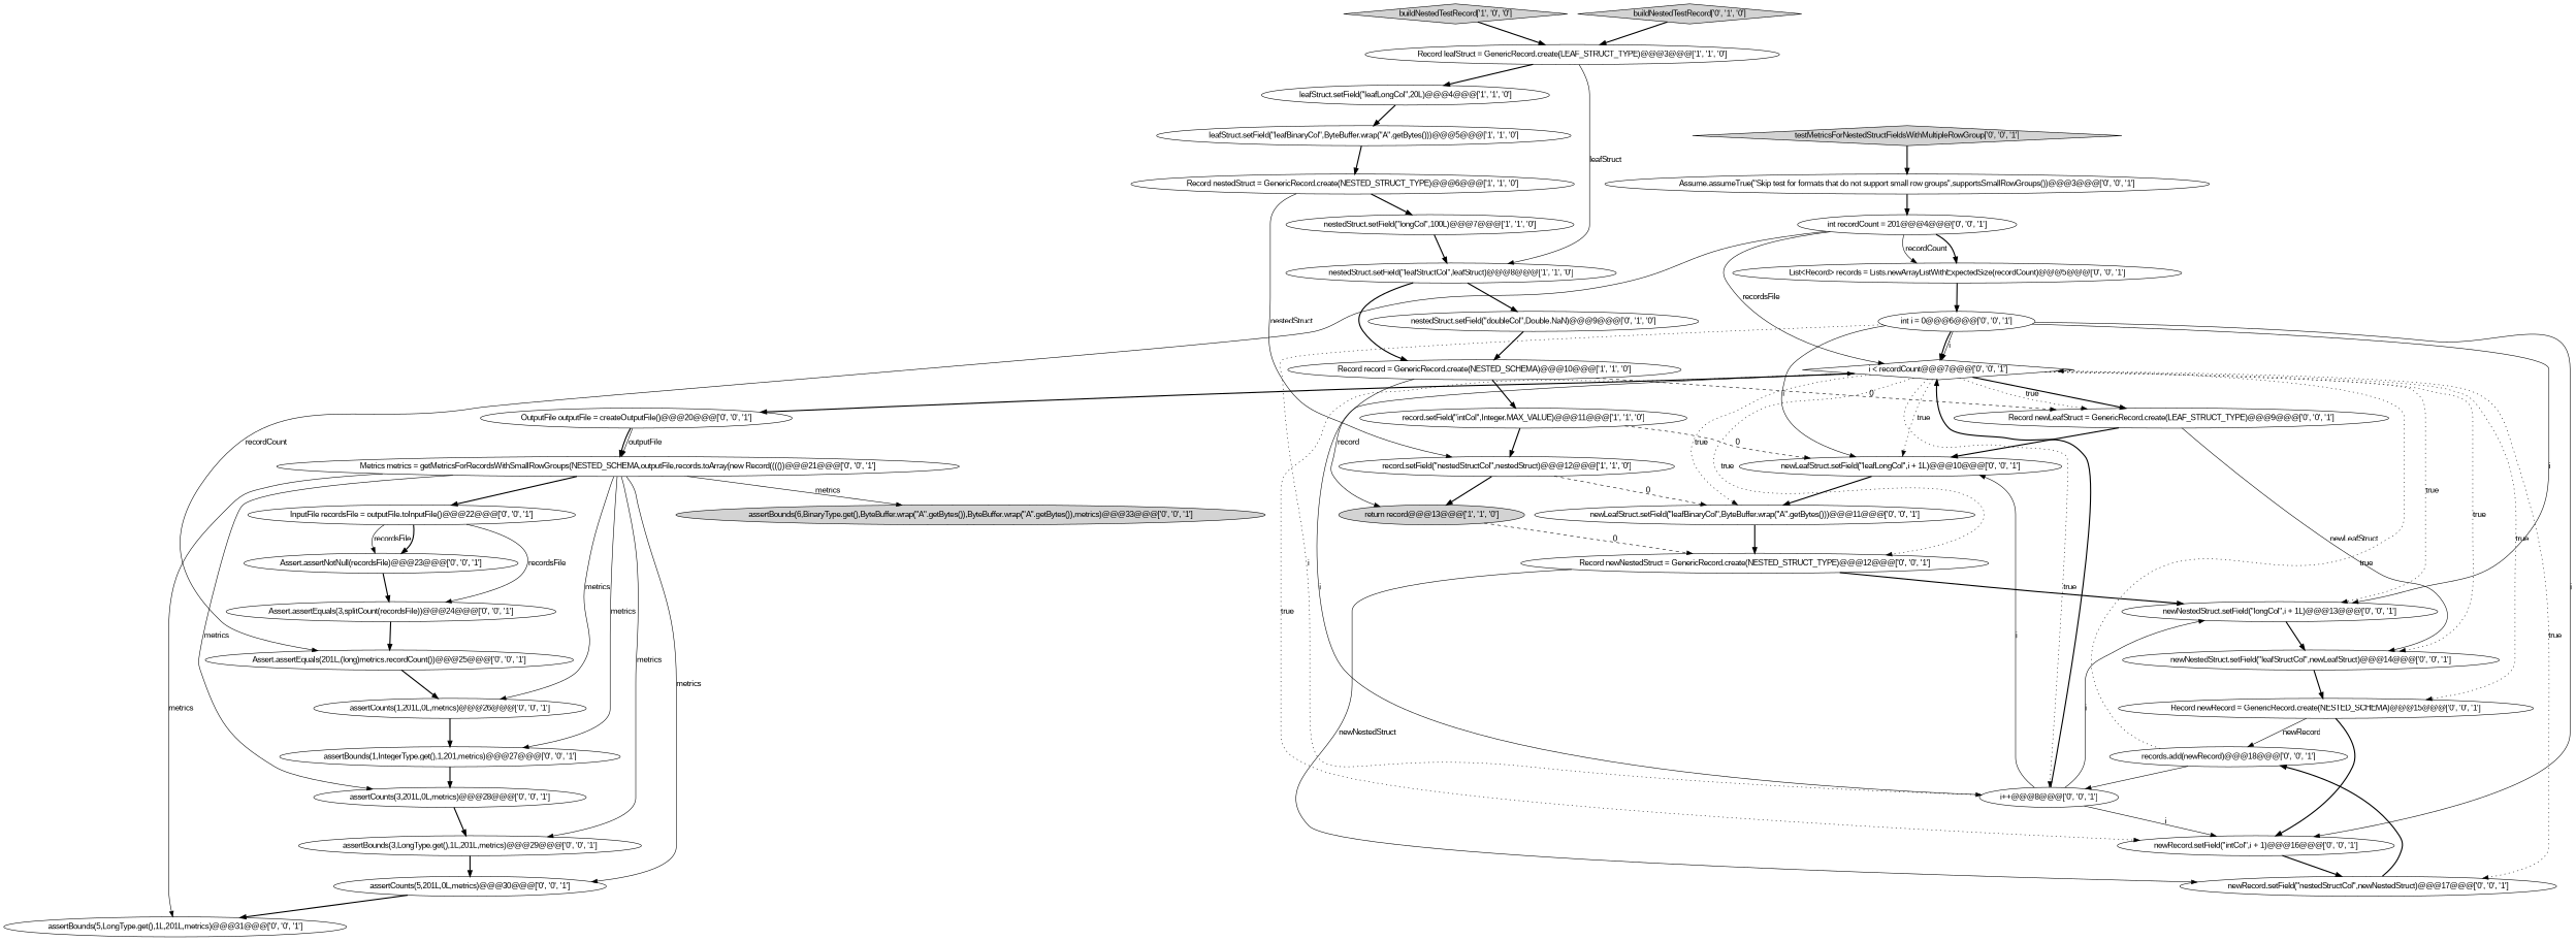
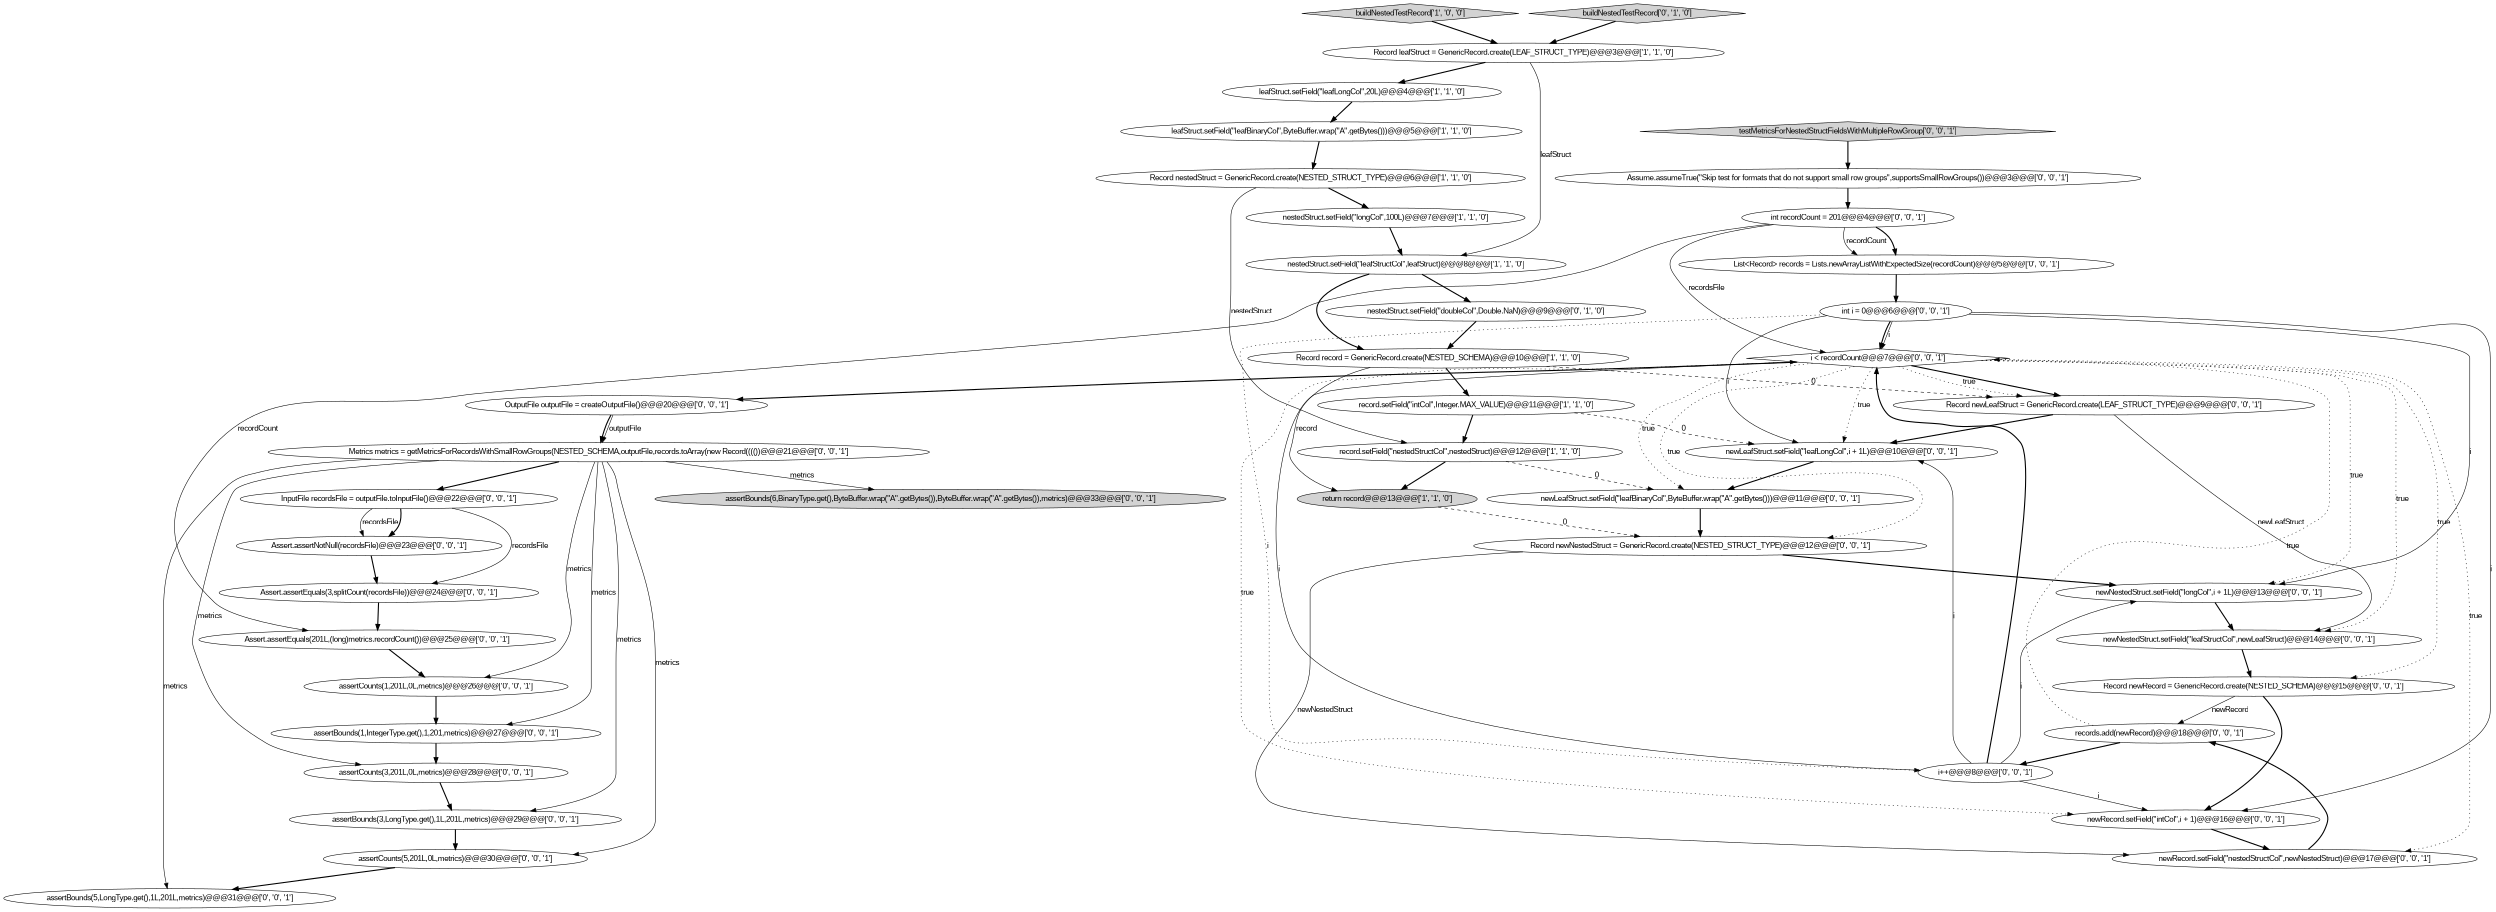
  digraph {
    fontname="Liberation Sans"
    node [fillcolor=white fontname="Liberation Sans" shape=ellipse style=filled]
    edge [fontname="Liberation Sans" style=bold]
    n1 [label="Assert.assertEquals(201L,(long)metrics.recordCount())@@@25@@@['0', '0', '1']"]
    n2 [label="assertCounts(1,201L,0L,metrics)@@@26@@@['0', '0', '1']"]
    n3 [label="assertBounds(1,IntegerType.get(),1,201,metrics)@@@27@@@['0', '0', '1']"]
    n4 [label="nestedStruct.setField(\"doubleCol\",Double.NaN)@@@9@@@['0', '1', '0']"]
    n5 [label="Record record = GenericRecord.create(NESTED_SCHEMA)@@@10@@@['1', '1', '0']"]
    n6 [label="record.setField(\"intCol\",Integer.MAX_VALUE)@@@11@@@['1', '1', '0']"]
    n7 [fillcolor=lightgray label="return record@@@13@@@['1', '1', '0']"]
    n8 [label="Record newLeafStruct = GenericRecord.create(LEAF_STRUCT_TYPE)@@@9@@@['0', '0', '1']"]
    n9 [label="assertCounts(3,201L,0L,metrics)@@@28@@@['0', '0', '1']"]
    n10 [label="assertBounds(3,LongType.get(),1L,201L,metrics)@@@29@@@['0', '0', '1']"]
    n11 [label="newLeafStruct.setField(\"leafLongCol\",i + 1L)@@@10@@@['0', '0', '1']"]
    n12 [label="newLeafStruct.setField(\"leafBinaryCol\",ByteBuffer.wrap(\"A\".getBytes()))@@@11@@@['0', '0', '1']"]
    n13 [label="Record newNestedStruct = GenericRecord.create(NESTED_STRUCT_TYPE)@@@12@@@['0', '0', '1']"]
    n14 [label="assertCounts(5,201L,0L,metrics)@@@30@@@['0', '0', '1']"]
    n15 [label="assertBounds(5,LongType.get(),1L,201L,metrics)@@@31@@@['0', '0', '1']"]
    n16 [fillcolor=lightgray label="assertBounds(6,BinaryType.get(),ByteBuffer.wrap(\"A\".getBytes()),ByteBuffer.wrap(\"A\".getBytes()),metrics)@@@33@@@['0', '0', '1']"]
    n17 [label="record.setField(\"nestedStructCol\",nestedStruct)@@@12@@@['1', '1', '0']"]
    n18 [label="records.add(newRecord)@@@18@@@['0', '0', '1']"]
    n19 [label="i++@@@8@@@['0', '0', '1']"]
    n20 [label="i < recordCount@@@7@@@['0', '0', '1']" shape=diamond]
    n21 [label="newRecord.setField(\"intCol\",i + 1)@@@16@@@['0', '0', '1']"]
    n22 [label="newNestedStruct.setField(\"longCol\",i + 1L)@@@13@@@['0', '0', '1']"]
    n23 [label="nestedStruct.setField(\"leafStructCol\",leafStruct)@@@8@@@['1', '1', '0']"]
    n24 [label="newNestedStruct.setField(\"leafStructCol\",newLeafStruct)@@@14@@@['0', '0', '1']"]
    n25 [label="newRecord.setField(\"nestedStructCol\",newNestedStruct)@@@17@@@['0', '0', '1']"]
    n26 [label="Record leafStruct = GenericRecord.create(LEAF_STRUCT_TYPE)@@@3@@@['1', '1', '0']"]
    n27 [label="leafStruct.setField(\"leafLongCol\",20L)@@@4@@@['1', '1', '0']"]
    n28 [label="leafStruct.setField(\"leafBinaryCol\",ByteBuffer.wrap(\"A\".getBytes()))@@@5@@@['1', '1', '0']"]
    n29 [fillcolor=lightgray label="testMetricsForNestedStructFieldsWithMultipleRowGroup['0', '0', '1']" shape=diamond]
    n30 [label="Assume.assumeTrue(\"Skip test for formats that do not support small row groups\",supportsSmallRowGroups())@@@3@@@['0', '0', '1']"]
    n31 [label="int recordCount = 201@@@4@@@['0', '0', '1']"]
    n32 [label="Record newRecord = GenericRecord.create(NESTED_SCHEMA)@@@15@@@['0', '0', '1']"]
    n33 [fillcolor=lightgray label="buildNestedTestRecord['1', '0', '0']" shape=diamond]
    n34 [label="List<Record> records = Lists.newArrayListWithExpectedSize(recordCount)@@@5@@@['0', '0', '1']"]
    n35 [label="int i = 0@@@6@@@['0', '0', '1']"]
    n36 [label="Metrics metrics = getMetricsForRecordsWithSmallRowGroups(NESTED_SCHEMA,outputFile,records.toArray(new Record(((())@@@21@@@['0', '0', '1']"]
    n37 [label="InputFile recordsFile = outputFile.toInputFile()@@@22@@@['0', '0', '1']"]
    n38 [label="Assert.assertEquals(3,splitCount(recordsFile))@@@24@@@['0', '0', '1']"]
    n39 [label="Assert.assertNotNull(recordsFile)@@@23@@@['0', '0', '1']"]
    n40 [label="OutputFile outputFile = createOutputFile()@@@20@@@['0', '0', '1']"]
    n41 [fillcolor=lightgray label="buildNestedTestRecord['0', '1', '0']" shape=diamond]
    n42 [label="Record nestedStruct = GenericRecord.create(NESTED_STRUCT_TYPE)@@@6@@@['1', '1', '0']"]
    n43 [label="nestedStruct.setField(\"longCol\",100L)@@@7@@@['1', '1', '0']"]
    n1 -> n2
    n2 -> n3
    n3 -> n9
    n4 -> n5
    n5 -> n6
    n5 -> n7 [label=record style=solid]
    n5 -> n8 [label=0 style=dashed]
    n6 -> n11 [label=0 style=dashed]
    n6 -> n17
    n7 -> n13 [label=0 style=dashed]
    n8 -> n11
    n8 -> n24 [label=newLeafStruct style=solid]
    n9 -> n10
    n10 -> n14
    n11 -> n12
    n12 -> n13
    n13 -> n22
    n13 -> n25 [label=newNestedStruct style=solid]
    n14 -> n15
    n17 -> n7
    n17 -> n12 [label=0 style=dashed]
-   n18 -> n19 [style=solid]
+   n18 -> n19
    n18 -> n20 [label=true style=dotted]
    n19 -> n11 [label=i style=solid]
    n19 -> n20 [label=i style=solid]
    n19 -> n20
    n19 -> n21 [label=i style=solid]
    n19 -> n22 [label=i style=solid]
    n20 -> n8
    n20 -> n8 [label=true style=dotted]
    n20 -> n11 [label=true style=dotted]
    n20 -> n12 [label=true style=dotted]
    n20 -> n13 [label=true style=dotted]
-   n20 -> n19 [label=true style=dotted]
    n20 -> n21 [label=true style=dotted]
    n20 -> n22 [label=true style=dotted]
    n20 -> n24 [label=true style=dotted]
    n20 -> n25 [label=true style=dotted]
    n20 -> n32 [label=true style=dotted]
    n20 -> n40
    n21 -> n25
    n22 -> n24
    n23 -> n4
    n23 -> n5
    n24 -> n32
    n25 -> n18
    n26 -> n23 [label=leafStruct style=solid]
    n26 -> n27
    n27 -> n28
    n28 -> n42
    n29 -> n30
    n30 -> n31
    n31 -> n1 [label=recordCount style=solid]
    n31 -> n20 [label=recordsFile style=solid]
    n31 -> n34
    n31 -> n34 [label=recordCount style=solid]
    n32 -> n18 [label=newRecord style=solid]
    n32 -> n21
    n33 -> n26
    n34 -> n35
    n35 -> n11 [label=i style=solid]
    n35 -> n19 [label=i style=dotted]
    n35 -> n20
    n35 -> n20 [label=i style=solid]
    n35 -> n21 [label=i style=solid]
    n35 -> n22 [label=i style=solid]
    n36 -> n2 [label=metrics style=solid]
    n36 -> n3 [label=metrics style=solid]
    n36 -> n9 [label=metrics style=solid]
    n36 -> n10 [label=metrics style=solid]
    n36 -> n14 [label=metrics style=solid]
    n36 -> n15 [label=metrics style=solid]
    n36 -> n16 [label=metrics style=solid]
    n36 -> n37
    n37 -> n38 [label=recordsFile style=solid]
    n37 -> n39 [label=recordsFile style=solid]
    n37 -> n39
    n38 -> n1
    n39 -> n38
    n40 -> n36 [label=outputFile style=solid]
    n40 -> n36
    n41 -> n26
    n42 -> n17 [label=nestedStruct style=solid]
    n42 -> n43
    n43 -> n23
  }
